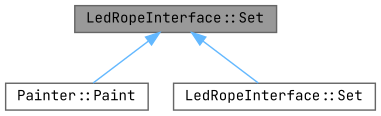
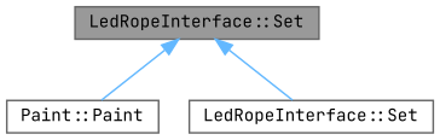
  digraph {
    rankdir=TB
    fontname="JetBrains Mono"
    node [color=grey40 fillcolor=white fontname="JetBrains Mono" fontsize=10 shape=box style=filled]
    edge [color=steelblue1 dir=back fontname="JetBrains Mono" fontsize=10 labelfontname=Helvetica labelfontsize=10 style=solid]
    n1 [color=gray40 fillcolor=grey60 fontcolor=black height=0.2 label="LedRopeInterface::Set" width=0.4]
-   n2 [height=0.2 label="Painter::Paint" width=0.4]
+   n2 [height=0.2 label="Paint::Paint" width=0.4]
    n3 [height=0.2 label="LedRopeInterface::Set" width=0.4]
    n1 -> n2
    n1 -> n3
  }
